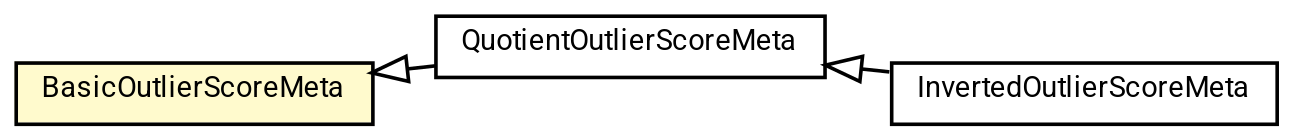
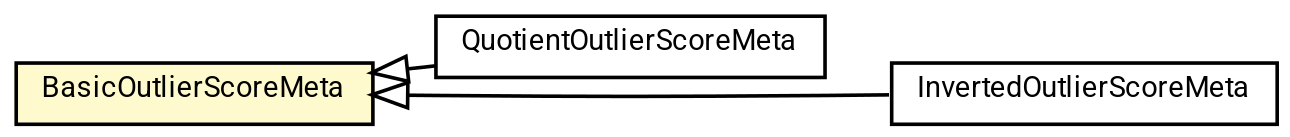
  digraph {
    nodesep=0.15
    rankdir=LR
    ranksep=0.25
    node [fontcolor=black fontname=Roboto fontsize=8 margin=0 shape=plaintext]
    edge [arrowtail=empty color=black dir=back fontname=Roboto fontsize=7 labelfontname=Roboto labelfontsize=7 weight=10]
    n1 [height=0 label=<<table title="de.lmu.ifi.dbs.elki.result.outlier.BasicOutlierScoreMeta" border="0" cellborder="1" cellspacing="0" cellpadding="2" bgcolor="lemonChiffon" href="BasicOutlierScoreMeta.html" target="_parent"> 		<tr><td><table border="0" cellspacing="0" cellpadding="1"> 		<tr><td align="center" balign="center"> <font face="Roboto">BasicOutlierScoreMeta</font> </td></tr> 		</table></td></tr> 		</table>> width=0]
    n2 [height=0 label=<<table title="de.lmu.ifi.dbs.elki.result.outlier.QuotientOutlierScoreMeta" border="0" cellborder="1" cellspacing="0" cellpadding="2" href="QuotientOutlierScoreMeta.html" target="_parent"> 		<tr><td><table border="0" cellspacing="0" cellpadding="1"> 		<tr><td align="center" balign="center"> <font face="Roboto">QuotientOutlierScoreMeta</font> </td></tr> 		</table></td></tr> 		</table>> width=0]
    n3 [height=0 label=<<table title="de.lmu.ifi.dbs.elki.result.outlier.InvertedOutlierScoreMeta" border="0" cellborder="1" cellspacing="0" cellpadding="2" href="InvertedOutlierScoreMeta.html" target="_parent"> 		<tr><td><table border="0" cellspacing="0" cellpadding="1"> 		<tr><td align="center" balign="center"> <font face="Roboto">InvertedOutlierScoreMeta</font> </td></tr> 		</table></td></tr> 		</table>> width=0]
    n1 -> n2
-   n2 -> n3
+   n1 -> n3
  }
